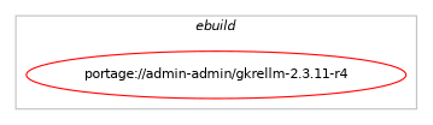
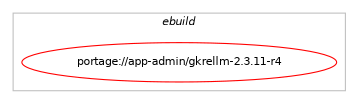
  digraph {
    compound=true
    concentrate=true
    fontname=Helvetica
    fontsize=10
    newrank=true
    rankdir=LR
    ranksep=1.5
-   n1 [color=red fontname=Helvetica fontsize=10 label="portage://admin-admin/gkrellm-2.3.11-r4" width=4]
+   n1 [color=red fontname=Helvetica fontsize=10 label="portage://app-admin/gkrellm-2.3.11-r4" width=4]
    subgraph cluster_1 {
      color=gray
      label=<<i>ebuild</i>>
      n1
    }
    subgraph cluster_2 {
      color=gray
      label=<<i>dependencies</i>>
      subgraph cluster_3 {
        color=gray
        fillcolor="#eeeeee"
        label=<<i>compile</i>>
        style=filled
      }
      subgraph cluster_4 {
        color=gray
        fillcolor="#eeeeee"
        label=<<i>compile and run</i>>
        style=filled
      }
      subgraph cluster_5 {
        color=gray
        fillcolor="#eeeeee"
        label=<<i>run</i>>
        style=filled
      }
    }
    subgraph cluster_6 {
      color=gray
      label=<<i>candidates</i>>
      rank=same
    }
  }
